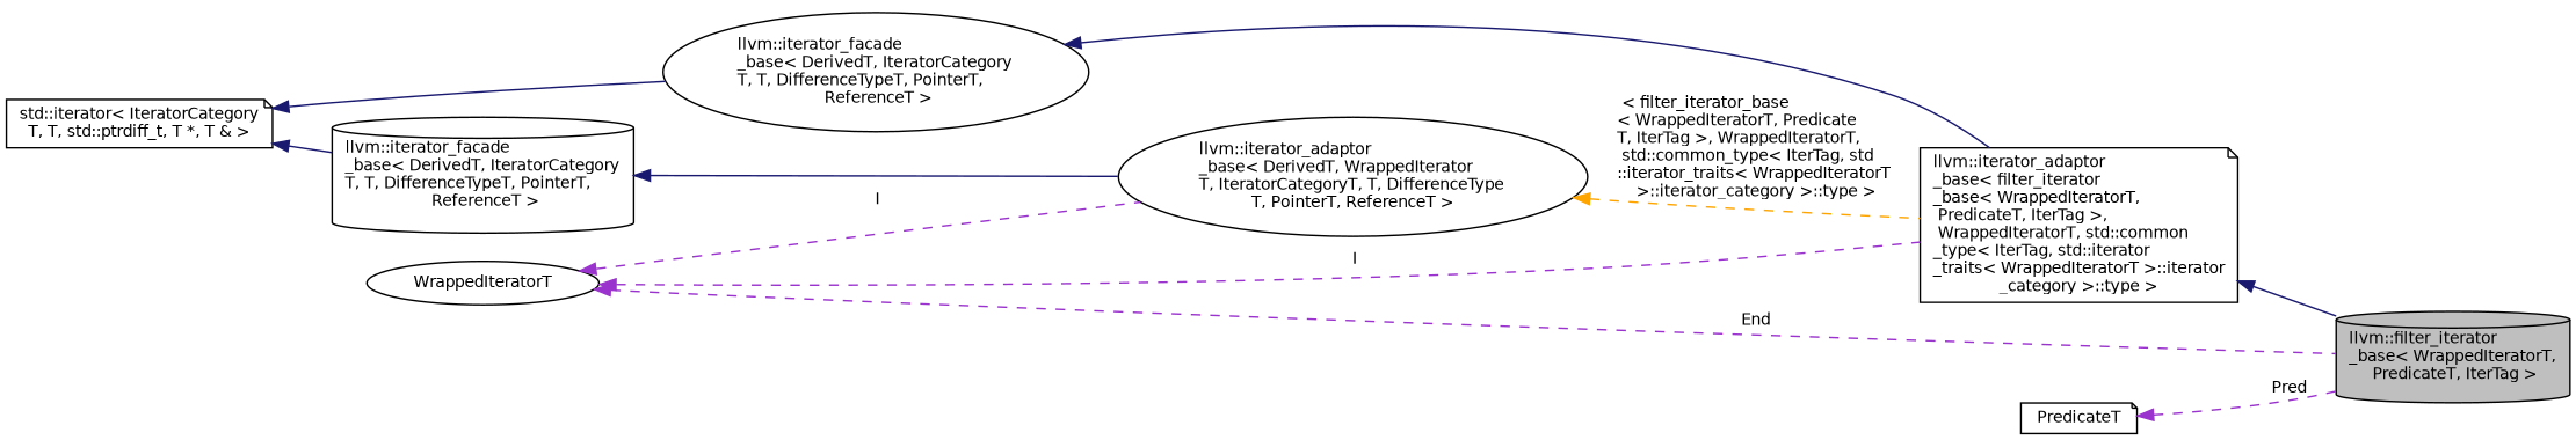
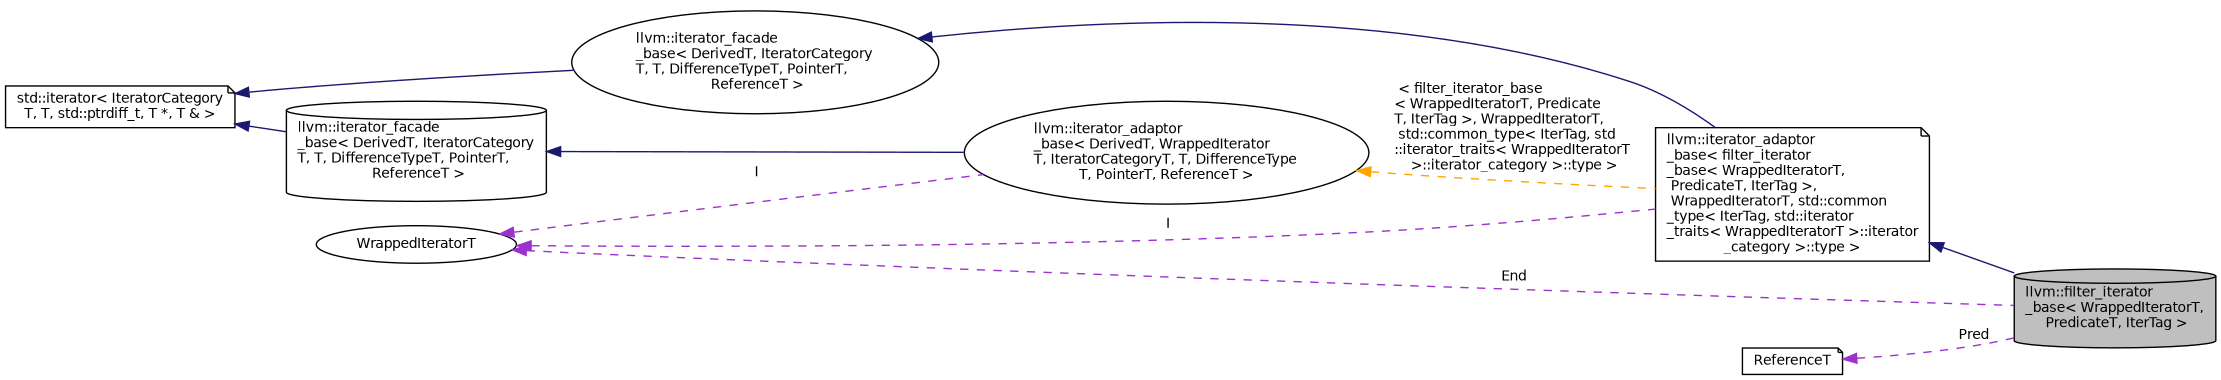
  digraph {
    rankdir=LR
    node [color=black fontname=Helvetica fontsize=10 shape=note]
    edge [color=midnightblue dir=back fontname=Helvetica fontsize=10 labelfontname=Helvetica labelfontsize=10 style=solid]
    n1 [fillcolor=grey75 fontcolor=black height=0.2 label="llvm::filter_iterator\l_base\< WrappedIteratorT,\l PredicateT, IterTag \>" shape=cylinder style=filled width=0.4]
    n2 [height=0.2 label="llvm::iterator_adaptor\l_base\< filter_iterator\l_base\< WrappedIteratorT,\l PredicateT, IterTag \>,\l WrappedIteratorT, std::common\l_type\< IterTag, std::iterator\l_traits\< WrappedIteratorT \>::iterator\l_category \>::type \>" width=0.4]
    n3 [height=0.2 label="llvm::iterator_facade\l_base\< DerivedT, IteratorCategory\lT, T, DifferenceTypeT, PointerT,\l ReferenceT \>" shape=ellipse width=0.4]
    n4 [height=0.2 label="std::iterator\< IteratorCategory\lT, T, std::ptrdiff_t, T *, T & \>" width=0.4]
    n5 [height=0.2 label="llvm::iterator_facade\l_base\< DerivedT, IteratorCategory\lT, T, DifferenceTypeT, PointerT,\l ReferenceT \>" shape=cylinder width=0.4]
    n6 [height=0.2 label=WrappedIteratorT shape=ellipse width=0.4]
    n7 [height=0.2 label="llvm::iterator_adaptor\l_base\< DerivedT, WrappedIterator\lT, IteratorCategoryT, T, DifferenceType\lT, PointerT, ReferenceT \>" shape=ellipse width=0.4]
-   n8 [height=0.2 label=PredicateT width=0.4]
+   n8 [height=0.2 label=ReferenceT width=0.4]
    n2 -> n1
    n3 -> n2
    n4 -> n3
    n4 -> n5
    n5 -> n7
    n6 -> n1 [color=darkorchid3 label=" End" style=dashed]
    n6 -> n2 [color=darkorchid3 label=" I" style=dashed]
    n6 -> n7 [color=darkorchid3 label=" I" style=dashed]
    n7 -> n2 [color=orange label=" \< filter_iterator_base\l\< WrappedIteratorT, Predicate\lT, IterTag \>, WrappedIteratorT,\l std::common_type\< IterTag, std\l::iterator_traits\< WrappedIteratorT\l \>::iterator_category \>::type \>" style=dashed]
    n8 -> n1 [color=darkorchid3 label=" Pred" style=dashed]
  }
